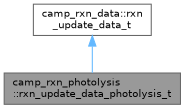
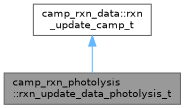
  digraph {
    node [color=gray40 fontname=Helvetica fontsize=10 shape=box style=filled]
    n1 [fillcolor=grey60 fontcolor=black height=0.2 label="camp_rxn_photolysis\l::rxn_update_data_photolysis_t" width=0.4]
-   n2 [fillcolor=white height=0.2 label="camp_rxn_data::rxn\l_update_data_t" width=0.4]
+   n2 [fillcolor=white height=0.2 label="camp_rxn_data::rxn\l_update_camp_t" width=0.4]
    n2 -> n1 [color=steelblue1 dir=back fontname=Helvetica fontsize=10 labelfontname=Helvetica labelfontsize=10 style=solid]
  }
